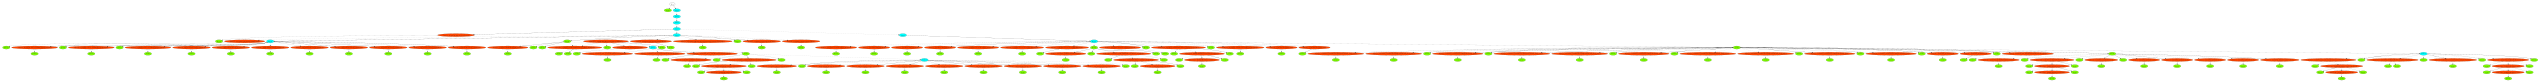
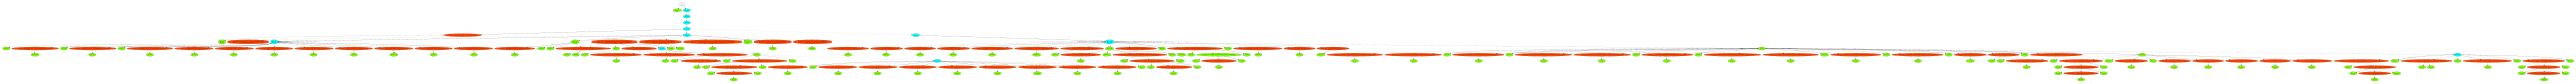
  digraph {
    fontname="IBM Plex Mono"
    node [fontname="IBM Plex Mono" fillcolor=lawngreen style=filled]
    edge [fontname="IBM Plex Mono" style=solid]
    n1 [label=Main fillcolor="" style=""]
    n2 [label=Serial]
    n3 [fillcolor=cyan label=Branch]
    n4 [fillcolor=cyan label=Branch]
    n5 [fillcolor=cyan label=Branch]
    n6 [fillcolor=cyan label=Branch]
    n7 [fillcolor=orangered label="Stencil: luleshPar_par_initListDouble4"]
    n8 [fillcolor=cyan label=Branch]
    n9 [fillcolor=cyan label=Branch]
    n10 [label=Serial]
    n11 [fillcolor=orangered label="Stencil: luleshPar_InitStressTermsForElems"]
    n12 [fillcolor=cyan label=Branch]
    n13 [label=Serial]
    n14 [fillcolor=orangered label="Stencil: luleshPar_CalcAccelerationForNodes"]
    n15 [fillcolor=orangered label="Stencil: luleshPar_ApplyAccelerationBoundaryConditionsForNodes"]
    n16 [label=Serial]
    n17 [fillcolor=orangered label="Stencil: luleshPar_CalcVelocityForNodes"]
    n18 [fillcolor=orangered label="Stencil: luleshPar_CalcPositionForNodes"]
    n19 [fillcolor=cyan label=Branch]
    n20 [label=Serial]
    n21 [fillcolor=orangered label="Stencil: luleshPar_par_a_IntegrateStressForElems"]
    n22 [label=Serial]
    n23 [fillcolor=orangered label="Stencil: luleshPar_par_b_IntegrateStressForElems"]
    n24 [label=Serial]
    n25 [fillcolor=orangered label="Stencil: luleshPar_par_c_IntegrateStressForElems"]
    n26 [fillcolor=orangered label="Stencil: replaceArrayIndirectionUpdate0"]
    n27 [fillcolor=orangered label="Stencil: replaceArrayIndirectionUpdate1"]
    n28 [fillcolor=orangered label="Stencil: replaceArrayIndirectionUpdate2"]
    n29 [fillcolor=orangered label="Stencil: replaceArrayIndirectionUpdate3"]
    n30 [fillcolor=orangered label="Stencil: replaceArrayIndirectionUpdate4"]
    n31 [fillcolor=orangered label="Stencil: replaceArrayIndirectionUpdate5"]
    n32 [fillcolor=orangered label="Stencil: replaceArrayIndirectionUpdate6"]
    n33 [fillcolor=orangered label="Stencil: replaceArrayIndirectionUpdate7"]
    n34 [fillcolor=orangered label="Stencil: luleshPar_getNonPosElemErrorCodes"]
    n35 [label=Serial]
    n36 [fillcolor=orangered label="Reduction: luleshPar_DimByDimMinReduction3DInt_jPK8UPn61H"]
    n37 [label=Serial]
    n38 [fillcolor=cyan label=Branch]
    n39 [label=Serial]
    n40 [label=Serial]
    n41 [label=Serial]
    n42 [label=Serial]
    n43 [label=Serial]
    n44 [label=Serial]
    n45 [label=Serial]
    n46 [label=Serial]
    n47 [label=Serial]
    n48 [label=Serial]
    n49 [label=Serial]
    n50 [label=Serial]
    n51 [label=Serial]
    n52 [label=Serial]
    n53 [label=Serial]
    n54 [label=Serial]
    n55 [label=Serial]
    n56 [label=Serial]
    n57 [fillcolor=orangered label="Stencil: luleshPar_par_a_CalcHourglassControlForElems"]
    n58 [fillcolor=orangered label="Stencil: luleshPar_par_b_CalcHourglassControlForElems"]
    n59 [fillcolor=orangered label="Stencil: luleshPar_par_c_CalcHourglassControlForElems"]
    n60 [label=Serial]
    n61 [fillcolor=orangered label="Reduction: DimByDimMinReduction2DInt_SVMUN1VRhn"]
    n62 [label=Serial]
    n63 [fillcolor=orangered label="Reduction: DimByDimMinReduction1DInt"]
    n64 [label=Serial]
    n65 [label=Serial]
    n66 [label=Serial]
    n67 [label=Serial]
    n68 [label=Serial]
    n69 [fillcolor=orangered label="Stencil: luleshPar_getNonPosElemErrorCodes"]
    n70 [label=Serial]
    n71 [fillcolor=orangered label="Reduction: luleshPar_DimByDimMinReduction3DInt_Kj2yPuAIb3"]
    n72 [label=Serial]
    n73 [fillcolor=cyan label=Branch]
    n74 [label=Serial]
    n75 [label=Serial]
    n76 [fillcolor=orangered label="Reduction: DimByDimMinReduction2DInt_ACPjAG0Irf"]
    n77 [label=Serial]
    n78 [fillcolor=orangered label="Stencil: luleshPar_par_calcHourglassModes"]
    n79 [label=Serial]
    n80 [fillcolor=orangered label="Stencil: replaceArrayIndirectionUpdate0"]
    n81 [fillcolor=orangered label="Stencil: replaceArrayIndirectionUpdate1"]
    n82 [fillcolor=orangered label="Stencil: replaceArrayIndirectionUpdate2"]
    n83 [fillcolor=orangered label="Stencil: replaceArrayIndirectionUpdate3"]
    n84 [fillcolor=orangered label="Stencil: replaceArrayIndirectionUpdate4"]
    n85 [fillcolor=orangered label="Stencil: replaceArrayIndirectionUpdate5"]
    n86 [fillcolor=orangered label="Stencil: replaceArrayIndirectionUpdate6"]
    n87 [fillcolor=orangered label="Stencil: replaceArrayIndirectionUpdate7"]
    n88 [label=Serial]
    n89 [label=Serial]
    n90 [fillcolor=orangered label="Reduction: DimByDimMinReduction1DInt"]
    n91 [label=Serial]
    n92 [label=Serial]
    n93 [label=Serial]
    n94 [label=Serial]
    n95 [label=Serial]
    n96 [label=Serial]
    n97 [label=Serial]
    n98 [label=Serial]
    n99 [label=Serial]
    n100 [label=Serial]
    n101 [label=Serial]
    n102 [fillcolor=orangered label="Stencil: luleshPar_a_CalcKinematicsForElems"]
    n103 [fillcolor=orangered label="Stencil: luleshPar_getSubArray3D"]
    n104 [fillcolor=orangered label="Stencil: luleshPar_getSubArray3D"]
    n105 [fillcolor=orangered label="Stencil: luleshPar_getSubArray3D"]
    n106 [fillcolor=orangered label="Stencil: luleshPar_b_CalcKinematicsForElems"]
    n107 [fillcolor=orangered label="Stencil: luleshPar_par_a_CalcLagrangeElements"]
    n108 [fillcolor=orangered label="Stencil: luleshPar_par_b_CalcLagrangeElements"]
    n109 [label=Serial]
    n110 [fillcolor=orangered label="Stencil: luleshPar_getGreaterThanErrorCodes"]
    n111 [label=Serial]
    n112 [fillcolor=orangered label="Reduction: luleshPar_DimByDimMinReduction3DInt_FaoxLJ9GvG"]
    n113 [label=Serial]
    n114 [fillcolor=orangered label="Stencil: luleshPar_CalcMonotonicQGradientsForElems"]
    n115 [fillcolor=orangered label="Stencil: luleshPar_getSubArray4D"]
    n116 [fillcolor=orangered label="Stencil: luleshPar_getSubArray4D"]
    n117 [label=Serial]
    n118 [label=Serial]
    n119 [label=Serial]
    n120 [label=Serial]
    n121 [label=Serial]
    n122 [label=Serial]
    n123 [label=Serial]
    n124 [label=Serial]
    n125 [fillcolor=orangered label="Stencil: luleshPar_getNonPosElemErrorCodes"]
    n126 [label=Serial]
    n127 [fillcolor=orangered label="Reduction: luleshPar_DimByDimMinReduction3DInt_VlHfUN9i0F"]
    n128 [label=Serial]
    n129 [label=Serial]
    n130 [label=Serial]
-   n131 [fillcolor=orangered label="Reduction: DimByDimMinReduction2DInt_0lY5FsDL4X"]
+   n131 [label="Reduction: DimByDimMinReduction2DInt_0lY5FsDL4X"]
    n132 [label=Serial]
    n133 [label=Serial]
    n134 [label=Serial]
    n135 [label=Serial]
    n136 [fillcolor=orangered label="Stencil: luleshPar_CalcMonotonicQRegionForElems_partA_delvm"]
    n137 [fillcolor=orangered label="Stencil: luleshPar_CalcMonotonicQRegionForElems_partA_delvp"]
    n138 [label=Serial]
    n139 [fillcolor=orangered label="Stencil: luleshPar_CalcMonotonicQRegionForElems_partB"]
    n140 [label=Serial]
    n141 [fillcolor=orangered label="Stencil: luleshPar_CalcMonotonicQRegionForElems_partC_delvm"]
    n142 [fillcolor=orangered label="Stencil: luleshPar_CalcMonotonicQRegionForElems_partC_delvp"]
    n143 [label=Serial]
    n144 [fillcolor=orangered label="Stencil: luleshPar_CalcMonotonicQRegionForElems_partD"]
    n145 [label=Serial]
    n146 [fillcolor=orangered label="Stencil: luleshPar_CalcMonotonicQRegionForElems_partE_delvm"]
    n147 [fillcolor=orangered label="Stencil: luleshPar_CalcMonotonicQRegionForElems_partE_delvp"]
    n148 [label=Serial]
    n149 [fillcolor=orangered label="Stencil: luleshPar_CalcMonotonicQRegionForElems_partF"]
    n150 [label=Serial]
    n151 [fillcolor=orangered label="Stencil: luleshPar_CalcMonotonicQRegionForElems_partG"]
    n152 [label=Serial]
    n153 [fillcolor=orangered label="Stencil: luleshPar_getSubArray3D"]
    n154 [fillcolor=orangered label="Stencil: luleshPar_getSubArray3D"]
    n155 [label=Serial]
    n156 [fillcolor=orangered label="Stencil: luleshPar_par_ApplyMaterialPropertiesForElems"]
    n157 [label=Serial]
    n158 [fillcolor=cyan label=Branch]
    n159 [label=Serial]
    n160 [label=Serial]
    n161 [fillcolor=orangered label="Reduction: DimByDimMinReduction2DInt_hHafgGVtDQ"]
    n162 [label=Serial]
    n163 [label=Serial]
    n164 [fillcolor=orangered label="Reduction: DimByDimMinReduction1DInt"]
    n165 [label=Serial]
    n166 [label=Serial]
    n167 [label=Serial]
    n168 [fillcolor=orangered label="Reduction: DimByDimMinReduction1DInt"]
    n169 [label=Serial]
    n170 [label=Serial]
    n171 [label=Serial]
    n172 [label=Serial]
    n173 [label=Serial]
    n174 [label=Serial]
    n175 [label=Serial]
    n176 [label=Serial]
    n177 [label=Serial]
    n178 [label=Serial]
    n179 [label=Serial]
    n180 [label=Serial]
    n181 [label=Serial]
    n182 [label=Serial]
    n183 [label=Serial]
    n184 [fillcolor=orangered label="Stencil: luleshPar_getNonPosElemErrorCodes2"]
    n185 [label=Serial]
    n186 [fillcolor=orangered label="Reduction: luleshPar_DimByDimMinReduction3DInt"]
    n187 [label=Serial]
    n188 [fillcolor=orangered label="Stencil: luleshPar_EvalEOSForElems"]
    n189 [label=Serial]
    n190 [fillcolor=orangered label="Stencil: luleshPar_getSubArray3D"]
    n191 [fillcolor=orangered label="Stencil: luleshPar_getSubArray3D"]
    n192 [fillcolor=orangered label="Stencil: luleshPar_getSubArray3D"]
    n193 [fillcolor=orangered label="Stencil: luleshPar_getSubArray3D"]
    n194 [fillcolor=orangered label="Stencil: luleshPar_UpdateVolumesForElems"]
    n195 [fillcolor=orangered label="Stencil: luleshPar_par_CalcCourantConstraintForElems_part1"]
    n196 [label=Serial]
    n197 [fillcolor=orangered label="Reduction: luleshPar_DimByDimMinReduction3D_iR4NyBVkq4"]
    n198 [label=Serial]
    n199 [fillcolor=orangered label="Stencil: luleshPar_par_CalcHydroConstraintForElems"]
    n200 [label=Serial]
    n201 [fillcolor=orangered label="Reduction: luleshPar_DimByDimMinReduction3D"]
    n202 [label=Serial]
    n203 [label=Serial]
    n204 [label=Serial]
    n205 [fillcolor=orangered label="Reduction: DimByDimMinReduction2DInt"]
    n206 [label=Serial]
    n207 [label=Serial]
    n208 [label=Serial]
    n209 [label=Serial]
    n210 [label=Serial]
    n211 [label=Serial]
    n212 [label=Serial]
    n213 [label=Serial]
    n214 [fillcolor=orangered label="Reduction: DimByDimMinReduction1DInt"]
    n215 [label=Serial]
    n216 [label=Serial]
    n217 [label=Serial]
    n218 [fillcolor=orangered label="Reduction: DimByDimMinReduction2D_XkksNLMlrd"]
    n219 [label=Serial]
    n220 [label=Serial]
    n221 [label=Serial]
    n222 [label=Serial]
    n223 [fillcolor=orangered label="Reduction: DimByDimMinReduction2D"]
    n224 [label=Serial]
    n225 [label=Serial]
    n226 [fillcolor=orangered label="Reduction: DimByDimMinReduction1D"]
    n227 [label=Serial]
    n228 [label=Serial]
    n229 [label=Serial]
    n230 [fillcolor=orangered label="Reduction: DimByDimMinReduction1D"]
    n231 [label=Serial]
    n232 [label=Serial]
    n1 -> n2 [style=dotted]
    n1 -> n3
    n3 -> n4 [style=dashed]
    n4 -> n5
    n5 -> n6 [style=dotted]
    n6 -> n7
    n6 -> n8 [style=dotted]
    n6 -> n9 [style=dotted]
    n7 -> n10 [style=dashed]
    n8 -> n11 [style=dotted]
    n8 -> n12
    n8 -> n13
    n8 -> n14 [style=dashed]
    n8 -> n15 [style=dashed]
    n8 -> n16 [style=dotted]
    n8 -> n17
    n8 -> n18 [style=dotted]
    n9 -> n19
    n11 -> n20 [style=dashed]
    n12 -> n21
    n12 -> n22 [style=dashed]
    n12 -> n23 [style=dashed]
    n12 -> n24 [style=dashed]
    n12 -> n25
    n12 -> n26 [style=dotted]
    n12 -> n27 [style=dotted]
    n12 -> n28 [style=dashed]
    n12 -> n29 [style=dashed]
    n12 -> n30
    n12 -> n31
    n12 -> n32 [style=dashed]
    n12 -> n33
    n13 -> n34
    n13 -> n35 [style=dashed]
    n13 -> n36 [style=dotted]
    n13 -> n37
    n13 -> n38 [style=dotted]
    n14 -> n39
    n15 -> n40
    n17 -> n41
    n18 -> n42 [style=dotted]
    n19 -> n102 [style=dotted]
    n19 -> n103 [style=dotted]
    n19 -> n104 [style=dotted]
    n19 -> n105
    n19 -> n106 [style=dashed]
    n19 -> n107 [style=dashed]
    n19 -> n108 [style=dashed]
    n19 -> n109 [style=dotted]
    n19 -> n110 [style=dotted]
    n19 -> n111
    n19 -> n112 [style=dashed]
    n19 -> n113 [style=dotted]
    n19 -> n114 [style=dotted]
    n19 -> n115 [style=dashed]
    n19 -> n116 [style=dashed]
    n19 -> n117 [style=dashed]
    n21 -> n43 [style=dashed]
    n23 -> n44 [style=dotted]
    n25 -> n45 [style=dotted]
    n26 -> n46 [style=dotted]
    n27 -> n47 [style=dashed]
    n28 -> n48 [style=dotted]
    n29 -> n49 [style=dotted]
    n30 -> n50 [style=dashed]
    n31 -> n51
    n32 -> n52 [style=dashed]
    n33 -> n53
    n34 -> n54 [style=dotted]
    n36 -> n55 [style=dotted]
    n36 -> n56
    n38 -> n57 [style=dashed]
    n38 -> n58 [style=dashed]
    n38 -> n59
    n38 -> n60 [style=dotted]
    n57 -> n66
    n58 -> n67 [style=dashed]
    n59 -> n68
    n60 -> n69 [style=dotted]
    n60 -> n70 [style=dashed]
    n60 -> n71
    n60 -> n72 [style=dashed]
    n60 -> n73 [style=dotted]
    n61 -> n36 [style=dashed]
    n61 -> n62 [style=dashed]
    n61 -> n63
    n61 -> n64
    n63 -> n65 [style=dashed]
    n69 -> n74 [style=dashed]
    n71 -> n75
    n71 -> n76 [style=dotted]
    n71 -> n77 [style=dotted]
    n73 -> n78 [style=dashed]
    n73 -> n79
    n73 -> n80 [style=dotted]
    n73 -> n81
    n73 -> n82
    n73 -> n83 [style=dashed]
    n73 -> n84
    n73 -> n85
    n73 -> n86
    n73 -> n87 [style=dashed]
    n73 -> n88 [style=dotted]
    n76 -> n89 [style=dashed]
    n76 -> n90 [style=dashed]
    n76 -> n91 [style=dotted]
    n78 -> n93
    n80 -> n94 [style=dashed]
    n81 -> n95 [style=dotted]
    n82 -> n96
    n83 -> n97 [style=dashed]
    n84 -> n98 [style=dashed]
    n85 -> n99
    n86 -> n100 [style=dashed]
    n87 -> n101
    n90 -> n92 [style=dashed]
    n102 -> n118 [style=dotted]
    n103 -> n119
    n104 -> n120 [style=dotted]
    n105 -> n121
    n106 -> n122 [style=dotted]
    n107 -> n123 [style=dashed]
    n108 -> n124
    n109 -> n125
    n109 -> n126
    n109 -> n127 [style=dashed]
    n109 -> n128
    n110 -> n129 [style=dashed]
    n112 -> n130 [style=dotted]
    n112 -> n131 [style=dotted]
    n112 -> n132
    n114 -> n133
    n115 -> n134 [style=dashed]
    n116 -> n135
    n117 -> n136 [style=dashed]
    n117 -> n137 [style=dashed]
    n117 -> n138 [style=dashed]
    n117 -> n139
    n117 -> n140
    n117 -> n141
    n117 -> n142 [style=dashed]
    n117 -> n143 [style=dashed]
    n117 -> n144
    n117 -> n145 [style=dotted]
    n117 -> n146 [style=dotted]
    n117 -> n147 [style=dotted]
    n117 -> n148 [style=dotted]
    n117 -> n149
    n117 -> n150 [style=dashed]
    n117 -> n151 [style=dashed]
    n117 -> n152 [style=dotted]
    n117 -> n153
    n117 -> n154 [style=dashed]
    n117 -> n155
    n117 -> n156 [style=dashed]
    n117 -> n157
    n117 -> n158 [style=dashed]
    n125 -> n159 [style=dotted]
    n127 -> n160
    n127 -> n161 [style=dotted]
    n127 -> n162 [style=dashed]
    n131 -> n167 [style=dotted]
    n131 -> n168
    n131 -> n169
    n136 -> n171 [style=dashed]
    n137 -> n172 [style=dashed]
    n139 -> n173 [style=dotted]
    n141 -> n174 [style=dotted]
    n142 -> n175
    n144 -> n176
    n146 -> n177 [style=dotted]
    n147 -> n178 [style=dashed]
    n149 -> n179
    n151 -> n180 [style=dashed]
    n153 -> n181 [style=dashed]
    n154 -> n182
    n156 -> n183 [style=dotted]
    n157 -> n184 [style=dotted]
    n157 -> n185 [style=dotted]
    n157 -> n186 [style=dashed]
    n157 -> n187 [style=dotted]
    n157 -> n188
    n157 -> n189
    n157 -> n190 [style=dotted]
    n157 -> n191
    n157 -> n192 [style=dotted]
    n157 -> n193 [style=dotted]
    n157 -> n194
    n158 -> n195 [style=dotted]
    n158 -> n196
    n158 -> n197 [style=dashed]
    n158 -> n198 [style=dotted]
    n158 -> n199
    n158 -> n200 [style=dashed]
    n158 -> n201 [style=dotted]
    n158 -> n202
    n161 -> n163
    n161 -> n164 [style=dashed]
    n161 -> n165
    n164 -> n166
    n168 -> n170 [style=dashed]
    n184 -> n203 [style=dotted]
    n186 -> n204 [style=dotted]
    n186 -> n205 [style=dashed]
    n186 -> n206
    n188 -> n207 [style=dotted]
    n190 -> n208
    n191 -> n209
    n192 -> n210
    n193 -> n211 [style=dashed]
    n194 -> n212 [style=dotted]
    n195 -> n217 [style=dotted]
    n195 -> n218 [style=dotted]
    n197 -> n219 [style=dotted]
    n197 -> n220 [style=dotted]
    n199 -> n221 [style=dotted]
    n201 -> n222 [style=dashed]
    n201 -> n223 [style=dotted]
    n201 -> n224 [style=dotted]
    n205 -> n213 [style=dotted]
    n205 -> n214
    n205 -> n215
    n214 -> n216
    n218 -> n225
    n218 -> n226 [style=dashed]
    n218 -> n227 [style=dashed]
    n223 -> n229
    n223 -> n230 [style=dotted]
    n223 -> n231 [style=dashed]
    n226 -> n228
    n230 -> n232
  }
